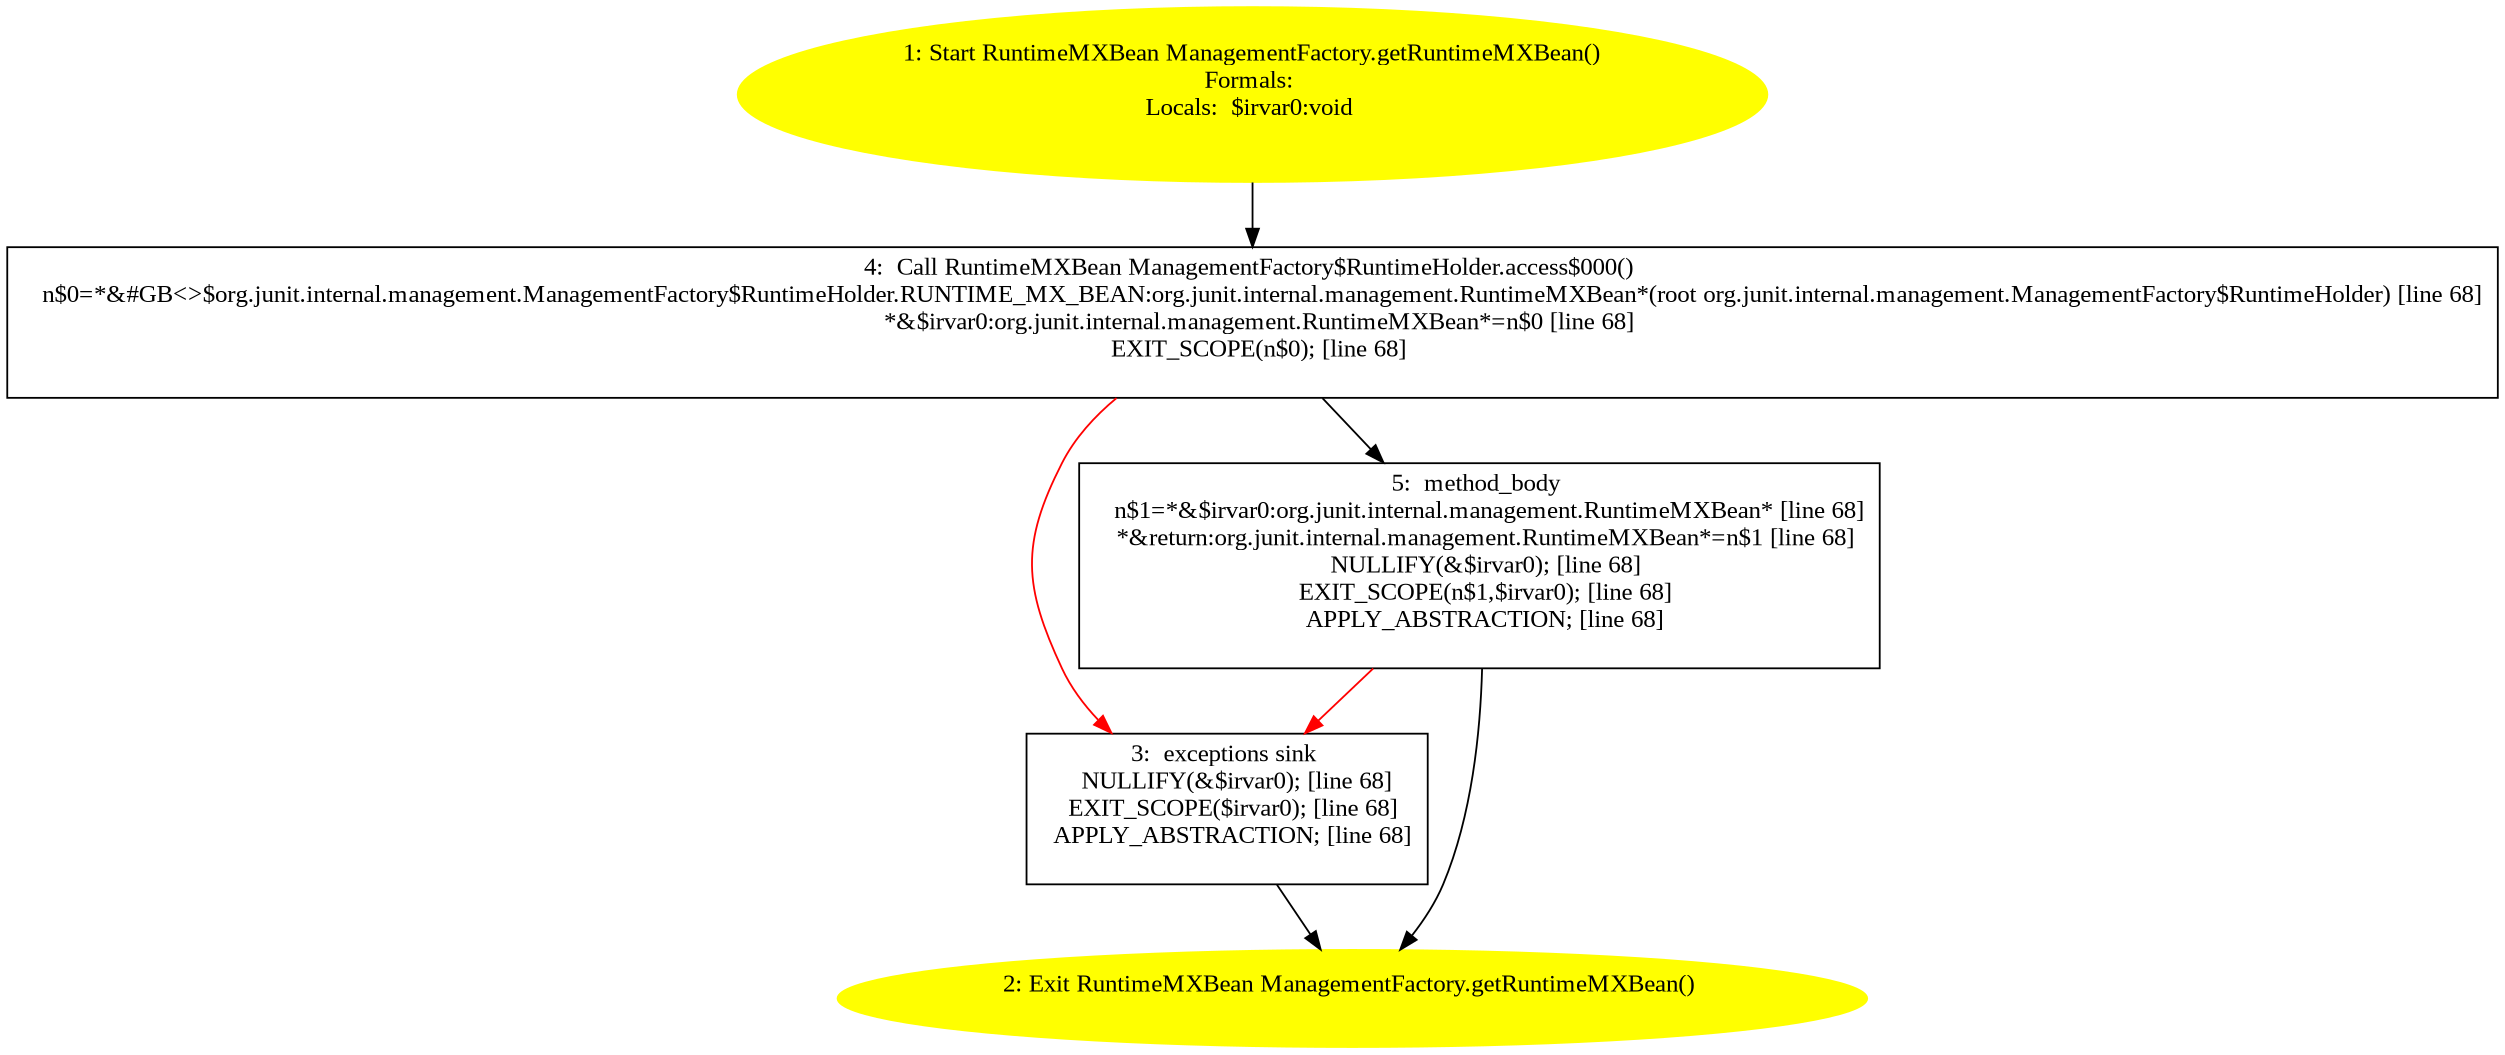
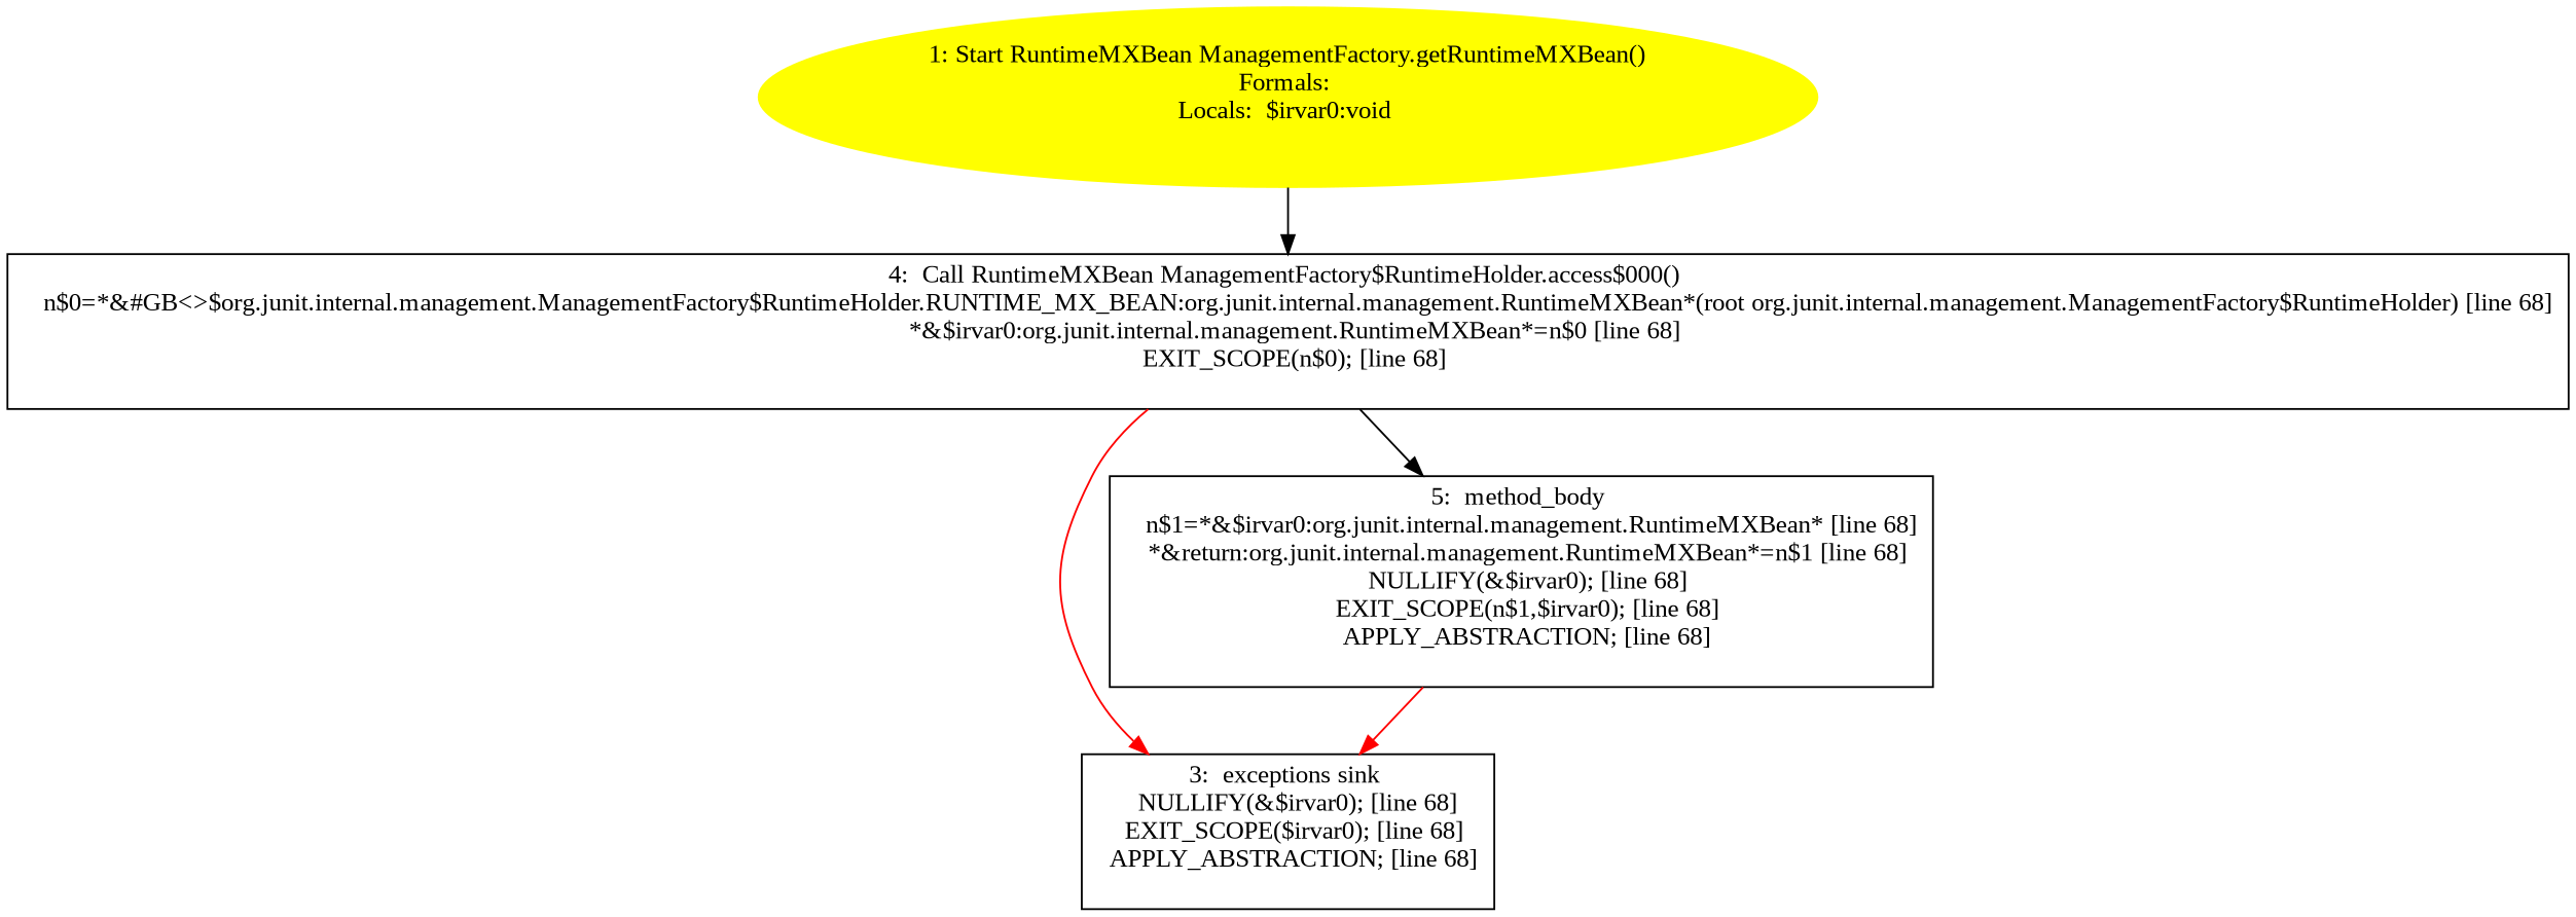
  digraph {
    fontname="Liberation Serif"
    node [fontname="Liberation Serif" shape=box]
    edge [fontname="Liberation Serif"]
    n1 [color=yellow label="1: Start RuntimeMXBean ManagementFactory.getRuntimeMXBean()\nFormals: \nLocals:  $irvar0:void \n  " style=filled shape=""]
    n2 [label="4:  Call RuntimeMXBean ManagementFactory$RuntimeHolder.access$000() \n   n$0=*&#GB<>$org.junit.internal.management.ManagementFactory$RuntimeHolder.RUNTIME_MX_BEAN:org.junit.internal.management.RuntimeMXBean*(root org.junit.internal.management.ManagementFactory$RuntimeHolder) [line 68]\n  *&$irvar0:org.junit.internal.management.RuntimeMXBean*=n$0 [line 68]\n  EXIT_SCOPE(n$0); [line 68]\n "]
    n3 [label="3:  exceptions sink \n   NULLIFY(&$irvar0); [line 68]\n  EXIT_SCOPE($irvar0); [line 68]\n  APPLY_ABSTRACTION; [line 68]\n "]
    n4 [label="5:  method_body \n   n$1=*&$irvar0:org.junit.internal.management.RuntimeMXBean* [line 68]\n  *&return:org.junit.internal.management.RuntimeMXBean*=n$1 [line 68]\n  NULLIFY(&$irvar0); [line 68]\n  EXIT_SCOPE(n$1,$irvar0); [line 68]\n  APPLY_ABSTRACTION; [line 68]\n "]
-   n5 [color=yellow label="2: Exit RuntimeMXBean ManagementFactory.getRuntimeMXBean() \n  " style=filled shape=""]
    n1 -> n2
    n2 -> n3 [color=red]
    n2 -> n4
-   n3 -> n5
    n4 -> n3 [color=red]
-   n4 -> n5
  }
